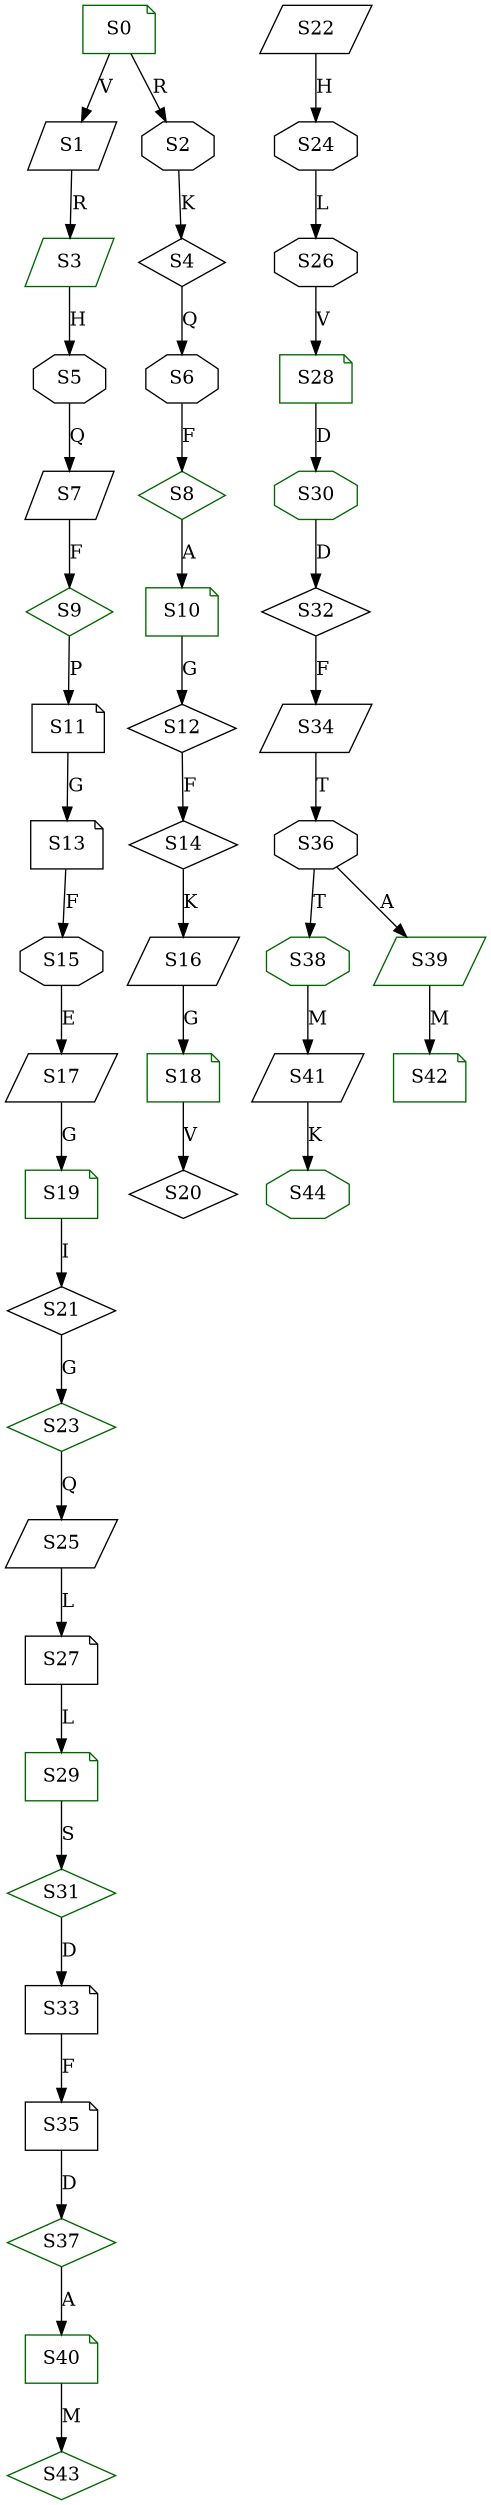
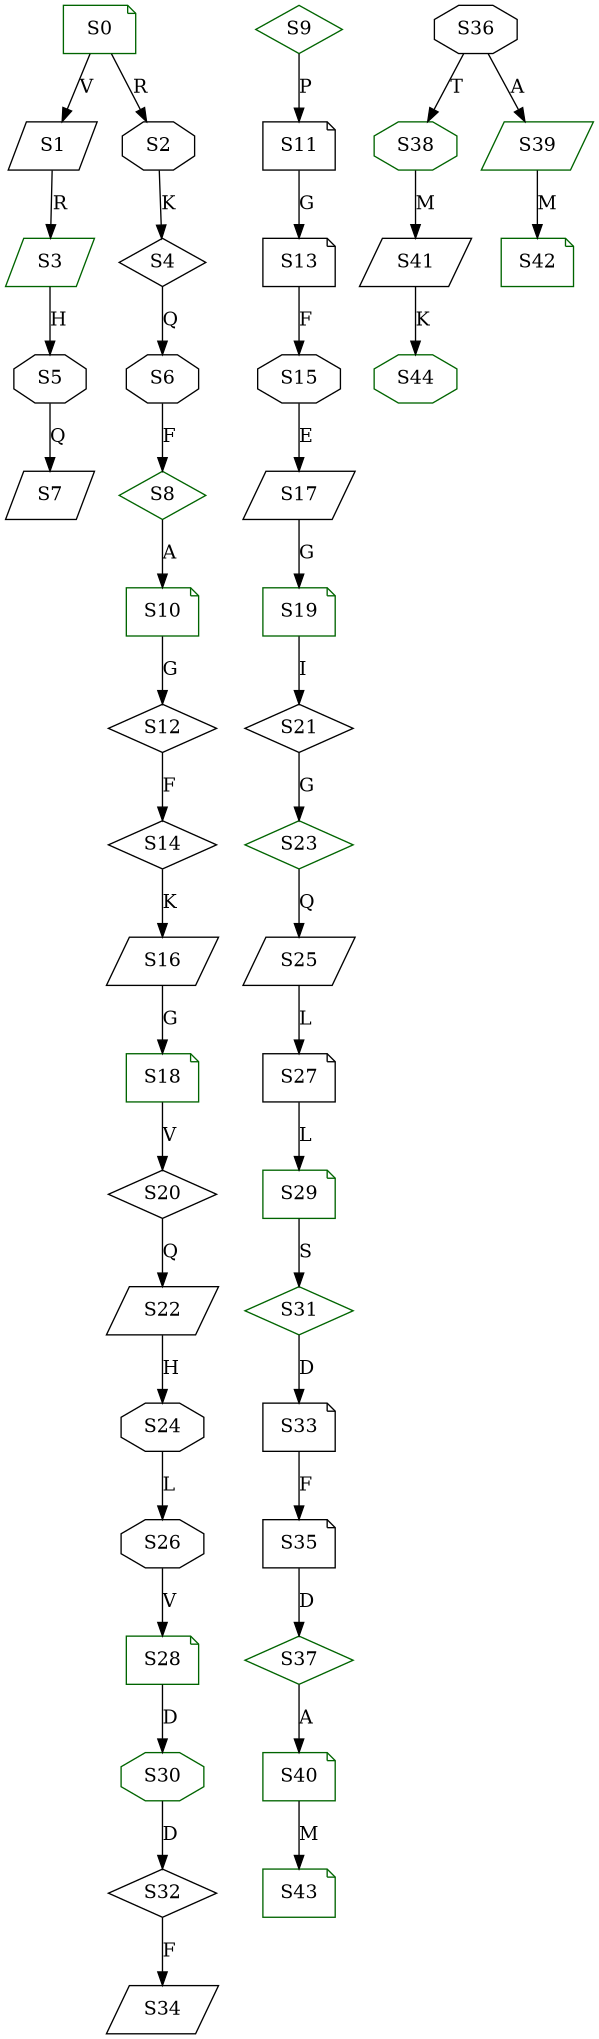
  strict digraph {
    node [color=black shape=note]
    S0 [color=darkgreen]
    S1 [shape=parallelogram]
    S2 [shape=octagon]
    S3 [color=darkgreen shape=parallelogram]
    S4 [shape=diamond]
    S5 [shape=octagon]
    S6 [shape=octagon]
    S7 [shape=parallelogram]
    S8 [color=darkgreen shape=diamond]
    S9 [color=darkgreen shape=diamond]
    S10 [color=darkgreen]
    S11
    S12 [shape=diamond]
    S13
    S14 [shape=diamond]
    S15 [shape=octagon]
    S16 [shape=parallelogram]
    S17 [shape=parallelogram]
    S18 [color=darkgreen]
    S19 [color=darkgreen]
    S20 [shape=diamond]
    S21 [shape=diamond]
    S22 [shape=parallelogram]
    S23 [color=darkgreen shape=diamond]
    S24 [shape=octagon]
    S25 [shape=parallelogram]
    S26 [shape=octagon]
    S27
    S28 [color=darkgreen]
    S29 [color=darkgreen]
    S30 [color=darkgreen shape=octagon]
    S31 [color=darkgreen shape=diamond]
    S32 [shape=diamond]
    S33
    S34 [shape=parallelogram]
    S35
    S36 [shape=octagon]
    S37 [color=darkgreen shape=diamond]
    S38 [color=darkgreen shape=octagon]
    S39 [color=darkgreen shape=parallelogram]
    S40 [color=darkgreen]
    S41 [shape=parallelogram]
    S42 [color=darkgreen]
-   S43 [color=darkgreen shape=diamond]
+   S43 [color=darkgreen]
    S44 [color=darkgreen shape=octagon]
    S0 -> S1 [label=V]
    S0 -> S2 [label=R]
    S1 -> S3 [label=R]
    S2 -> S4 [label=K]
    S3 -> S5 [label=H]
    S4 -> S6 [label=Q]
    S5 -> S7 [label=Q]
    S6 -> S8 [label=F]
-   S7 -> S9 [label=F]
    S8 -> S10 [label=A]
    S9 -> S11 [label=P]
    S10 -> S12 [label=G]
    S11 -> S13 [label=G]
    S12 -> S14 [label=F]
    S13 -> S15 [label=F]
    S14 -> S16 [label=K]
    S15 -> S17 [label=E]
    S16 -> S18 [label=G]
    S17 -> S19 [label=G]
    S18 -> S20 [label=V]
    S19 -> S21 [label=I]
+   S20 -> S22 [label=Q]
    S21 -> S23 [label=G]
    S22 -> S24 [label=H]
    S23 -> S25 [label=Q]
    S24 -> S26 [label=L]
    S25 -> S27 [label=L]
    S26 -> S28 [label=V]
    S27 -> S29 [label=L]
    S28 -> S30 [label=D]
    S29 -> S31 [label=S]
    S30 -> S32 [label=D]
    S31 -> S33 [label=D]
    S32 -> S34 [label=F]
    S33 -> S35 [label=F]
-   S34 -> S36 [label=T]
    S35 -> S37 [label=D]
    S36 -> S38 [label=T]
    S36 -> S39 [label=A]
    S37 -> S40 [label=A]
    S38 -> S41 [label=M]
    S39 -> S42 [label=M]
    S40 -> S43 [label=M]
    S41 -> S44 [label=K]
  }
